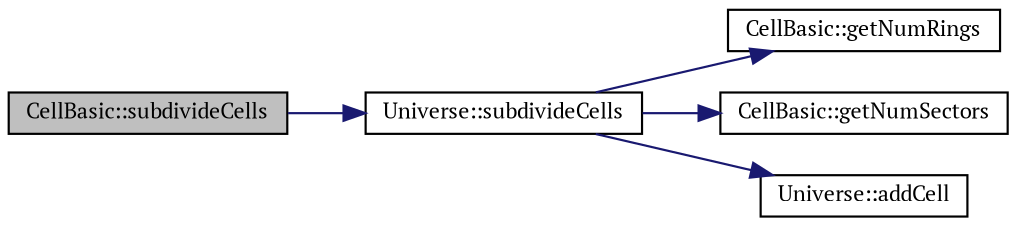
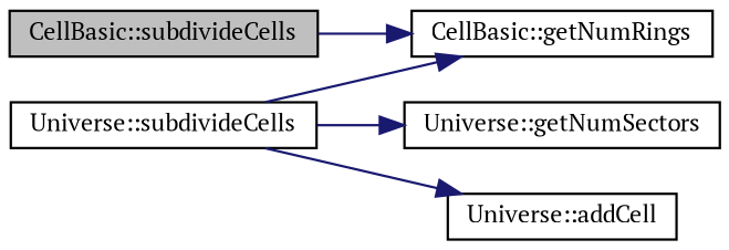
  digraph {
    fontname="PT Serif"
    rankdir=LR
    node [color=black fillcolor=white fontname="PT Serif" fontsize=10 shape=record style=filled]
    edge [color=midnightblue fontname="PT Serif" fontsize=10 labelfontname=Helvetica labelfontsize=10 style=solid]
    n1 [fillcolor=grey75 fontcolor=black height=0.2 label="CellBasic::subdivideCells" width=0.4]
    n2 [height=0.2 label="Universe::subdivideCells" width=0.4]
    n3 [height=0.2 label="CellBasic::getNumRings" width=0.4]
-   n4 [height=0.2 label="CellBasic::getNumSectors" width=0.4]
+   n4 [height=0.2 label="Universe::getNumSectors" width=0.4]
    n5 [height=0.2 label="Universe::addCell" width=0.4]
-   n1 -> n2
+   n1 -> n3
    n2 -> n3
    n2 -> n4
    n2 -> n5
  }
